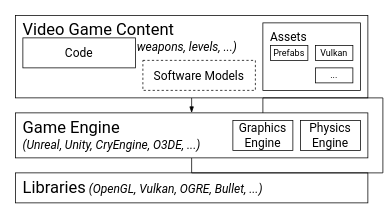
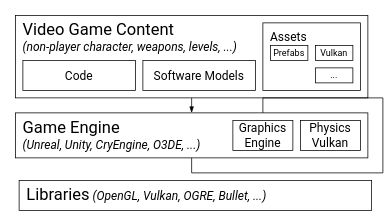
  <mxCell id="0" />
  <mxCell id="1" parent="0" />
  <mxCell id="2" style="edgeStyle=orthogonalEdgeStyle;rounded=0;orthogonalLoop=1;jettySize=auto;html=1;exitX=0.5;exitY=1;exitDx=0;exitDy=0;entryX=0.5;entryY=0;entryDx=0;entryDy=0;endArrow=blockThin;endFill=1;" parent="1" source="3" target="6" edge="1"><mxGeometry relative="1" as="geometry" /></mxCell>
  <mxCell id="3" value="&lt;div style=&quot;font-size: 22px&quot;&gt;&lt;div style=&quot;font-size: 16px&quot;&gt;&lt;font style=&quot;font-size: 22px&quot;&gt;Video Game Content&lt;/font&gt;&lt;/div&gt;&lt;div style=&quot;font-size: 16px&quot;&gt;&lt;i&gt;(non-player character, weapons, levels, ...)&lt;/i&gt;&lt;/div&gt;&lt;/div&gt;" style="rounded=0;whiteSpace=wrap;html=1;align=left;verticalAlign=top;spacingTop=0;spacingLeft=8;fontSize=22;fontFamily=Roboto;fontSource=https%3A%2F%2Ffonts.googleapis.com%2Fcss%3Ffamily%3DRoboto;" parent="1" vertex="1"><mxGeometry x="20" y="20" width="470" height="110" as="geometry" /></mxCell>
- <mxCell id="4" value="&lt;div style=&quot;font-size: 16px&quot;&gt;&lt;font style=&quot;font-size: 22px&quot;&gt;Libraries&lt;/font&gt;&lt;i&gt; (OpenGL, Vulkan, OGRE, Bullet, ...)&lt;/i&gt;&lt;br style=&quot;font-size: 16px&quot;&gt;&lt;/div&gt;" style="rounded=0;whiteSpace=wrap;html=1;align=left;verticalAlign=top;spacingTop=0;spacingLeft=8;fontSize=16;fontFamily=Roboto;fontSource=https%3A%2F%2Ffonts.googleapis.com%2Fcss%3Ffamily%3DRoboto;" parent="1" vertex="1"><mxGeometry x="20" y="230" width="470" height="40" as="geometry" /></mxCell>
+ <mxCell id="4" value="&lt;div style=&quot;font-size: 16px&quot;&gt;&lt;font style=&quot;font-size: 22px&quot;&gt;Libraries&lt;/font&gt;&lt;i&gt; (OpenGL, Vulkan, OGRE, Bullet, ...)&lt;/i&gt;&lt;br style=&quot;font-size: 16px&quot;&gt;&lt;/div&gt;" style="rounded=0;whiteSpace=wrap;html=1;align=left;verticalAlign=top;spacingTop=0;spacingLeft=8;fontSize=16;fontFamily=Roboto;fontSource=https%3A%2F%2Ffonts.googleapis.com%2Fcss%3Ffamily%3DRoboto;" parent="1" vertex="1"><mxGeometry x="25" y="240" width="470" height="40" as="geometry" /></mxCell>
  <mxCell id="5" style="edgeStyle=orthogonalEdgeStyle;rounded=0;orthogonalLoop=1;jettySize=auto;html=1;exitX=0.5;exitY=1;exitDx=0;exitDy=0;endArrow=blockThin;endFill=1;" parent="1" source="6" target="9" edge="1"><mxGeometry relative="1" as="geometry" /></mxCell>
  <mxCell id="6" value="&lt;div style=&quot;font-size: 22px&quot;&gt;&lt;div style=&quot;font-size: 16px&quot;&gt;&lt;font style=&quot;font-size: 22px&quot;&gt;Game Engine&lt;/font&gt;&lt;/div&gt;&lt;div style=&quot;font-size: 16px&quot;&gt;&lt;i&gt;(Unreal, Unity, CryEngine, &lt;/i&gt;&lt;i&gt;&lt;span&gt;O3DE, &lt;/span&gt;...)&lt;/i&gt;&lt;/div&gt;&lt;/div&gt;" style="rounded=0;whiteSpace=wrap;html=1;align=left;verticalAlign=top;spacingTop=0;spacingLeft=8;fontSize=22;fontFamily=Roboto;fontSource=https%3A%2F%2Ffonts.googleapis.com%2Fcss%3Ffamily%3DRoboto;" parent="1" vertex="1"><mxGeometry x="20" y="150" width="470" height="60" as="geometry" /></mxCell>
- <mxCell id="7" value="Code" style="rounded=0;whiteSpace=wrap;html=1;fontSize=16;fontFamily=Roboto;fontSource=https%3A%2F%2Ffonts.googleapis.com%2Fcss%3Ffamily%3DRoboto;" parent="1" vertex="1"><mxGeometry x="30" y="50" width="150" height="40" as="geometry" /></mxCell>
- <mxCell id="8" value="Software Models" style="rounded=0;whiteSpace=wrap;html=1;fontSize=16;fontFamily=Roboto;fontSource=https%3A%2F%2Ffonts.googleapis.com%2Fcss%3Ffamily%3DRoboto;dashed=1;" parent="1" vertex="1"><mxGeometry x="190" y="80" width="150" height="40" as="geometry" /></mxCell>
+ <mxCell id="7" value="Code" style="rounded=0;whiteSpace=wrap;html=1;fontSize=16;fontFamily=Roboto;fontSource=https%3A%2F%2Ffonts.googleapis.com%2Fcss%3Ffamily%3DRoboto;" parent="1" vertex="1"><mxGeometry x="30" y="80" width="150" height="40" as="geometry" /></mxCell>
+ <mxCell id="8" value="Software Models" style="rounded=0;whiteSpace=wrap;html=1;fontSize=16;fontFamily=Roboto;fontSource=https%3A%2F%2Ffonts.googleapis.com%2Fcss%3Ffamily%3DRoboto;" parent="1" vertex="1"><mxGeometry x="190" y="80" width="150" height="40" as="geometry" /></mxCell>
  <mxCell id="9" value="Graphics Engine" style="rounded=0;whiteSpace=wrap;html=1;fontSize=16;fontFamily=Roboto;fontSource=https%3A%2F%2Ffonts.googleapis.com%2Fcss%3Ffamily%3DRoboto;" parent="1" vertex="1"><mxGeometry x="310" y="160" width="80" height="40" as="geometry" /></mxCell>
- <mxCell id="10" value="Physics Engine" style="rounded=0;whiteSpace=wrap;html=1;fontSize=16;fontFamily=Roboto;fontSource=https%3A%2F%2Ffonts.googleapis.com%2Fcss%3Ffamily%3DRoboto;spacing=2;" parent="1" vertex="1"><mxGeometry x="400" y="160" width="80" height="40" as="geometry" /></mxCell>
+ <mxCell id="10" value="Physics Vulkan" style="rounded=0;whiteSpace=wrap;html=1;fontSize=16;fontFamily=Roboto;fontSource=https%3A%2F%2Ffonts.googleapis.com%2Fcss%3Ffamily%3DRoboto;spacing=2;" parent="1" vertex="1"><mxGeometry x="400" y="160" width="80" height="40" as="geometry" /></mxCell>
  <mxCell id="11" value="Assets" style="rounded=0;whiteSpace=wrap;html=1;labelPosition=center;verticalLabelPosition=middle;align=left;verticalAlign=top;spacingLeft=8;spacingTop=2;fontSize=16;fontFamily=Roboto;fontSource=https%3A%2F%2Ffonts.googleapis.com%2Fcss%3Ffamily%3DRoboto;" parent="1" vertex="1"><mxGeometry x="350" y="30" width="130" height="90" as="geometry" /></mxCell>
  <mxCell id="12" value="Prefabs" style="rounded=0;whiteSpace=wrap;html=1;fontFamily=Roboto;fontSource=https%3A%2F%2Ffonts.googleapis.com%2Fcss%3Ffamily%3DRoboto;" parent="1" vertex="1"><mxGeometry x="360" y="60" width="50" height="20" as="geometry" /></mxCell>
  <mxCell id="13" value="Vulkan" style="rounded=0;whiteSpace=wrap;html=1;fontFamily=Roboto;fontSource=https%3A%2F%2Ffonts.googleapis.com%2Fcss%3Ffamily%3DRoboto;" parent="1" vertex="1"><mxGeometry x="420" y="60" width="50" height="20" as="geometry" /></mxCell>
  <mxCell id="14" value="&lt;div&gt;...&lt;/div&gt;" style="rounded=0;whiteSpace=wrap;html=1;fontFamily=Roboto;fontSource=https%3A%2F%2Ffonts.googleapis.com%2Fcss%3Ffamily%3DRoboto;" parent="1" vertex="1"><mxGeometry x="420" y="90" width="50" height="20" as="geometry" /></mxCell>
